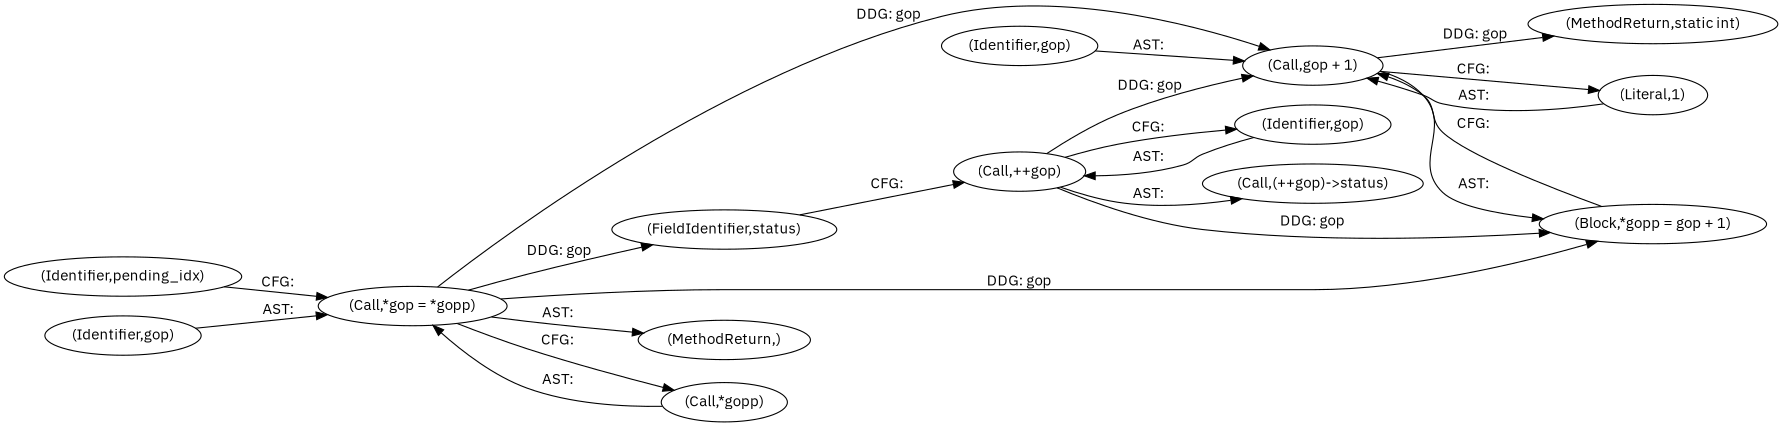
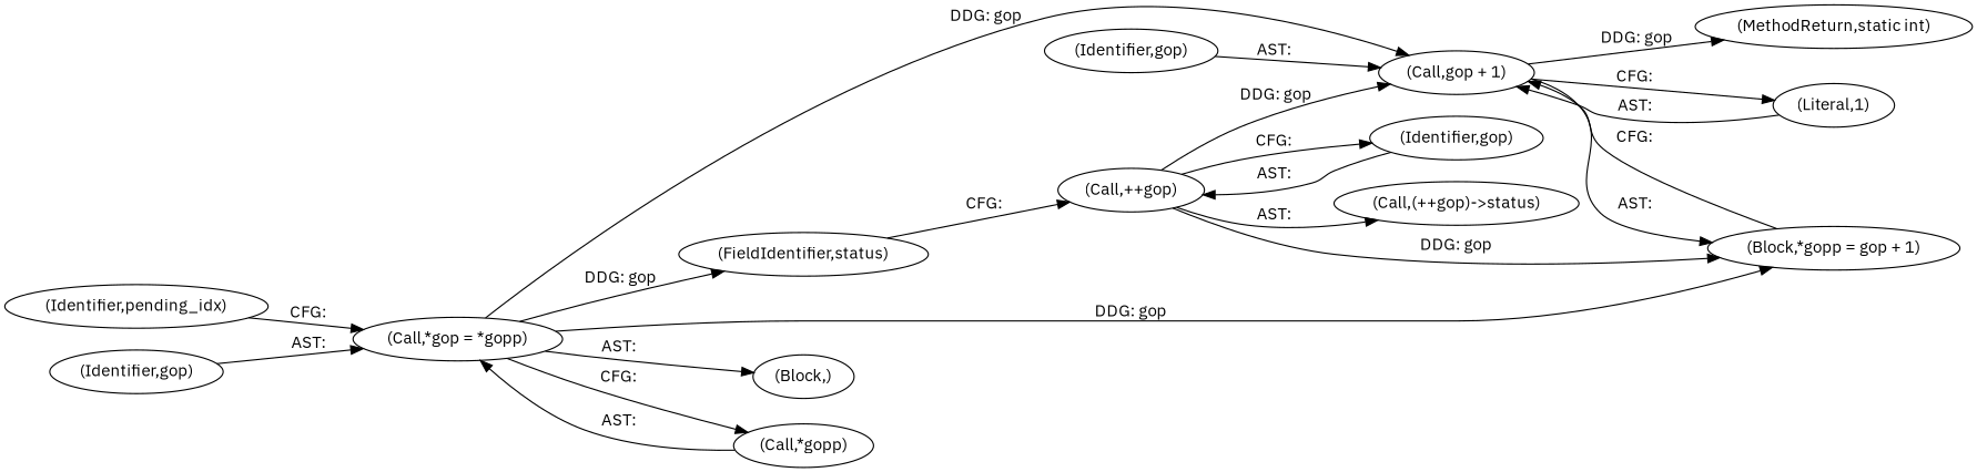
  digraph {
    fontname="IBM Plex Sans"
    rankdir=LR
    node [fontname="IBM Plex Sans"]
    edge [fontname="IBM Plex Sans"]
    n1 [label="(Call,gop + 1)"]
    n2 [label="(Literal,1)"]
    n3 [label="(Block,*gopp = gop + 1)"]
    n4 [label="(MethodReturn,static int)"]
    n5 [label="(Call,*gop = *gopp)"]
-   n6 [label="(MethodReturn,)"]
+   n6 [label="(Block,)"]
    n7 [label="(Call,*gopp)"]
    n8 [label="(FieldIdentifier,status)"]
    n9 [label="(Call,++gop)"]
    n10 [label="(Identifier,gop)"]
    n11 [label="(Call,(++gop)->status)"]
    n12 [label="(Identifier,pending_idx)"]
    n13 [label="(Identifier,gop)"]
    n14 [label="(Identifier,gop)"]
    n1 -> n2 [label="CFG: "]
    n1 -> n3 [label="AST: "]
    n1 -> n4 [label="DDG: gop"]
    n2 -> n1 [label="AST: "]
    n3 -> n1 [label="CFG: "]
    n5 -> n1 [label="DDG: gop"]
    n5 -> n3 [label="DDG: gop"]
    n5 -> n6 [label="AST: "]
    n5 -> n7 [label="CFG: "]
    n5 -> n8 [label="DDG: gop"]
    n7 -> n5 [label="AST: "]
    n8 -> n9 [label="CFG: "]
    n9 -> n1 [label="DDG: gop"]
    n9 -> n3 [label="DDG: gop"]
    n9 -> n10 [label="CFG: "]
    n9 -> n11 [label="AST: "]
    n10 -> n9 [label="AST: "]
    n12 -> n5 [label="CFG: "]
    n13 -> n5 [label="AST: "]
    n14 -> n1 [label="AST: "]
  }
